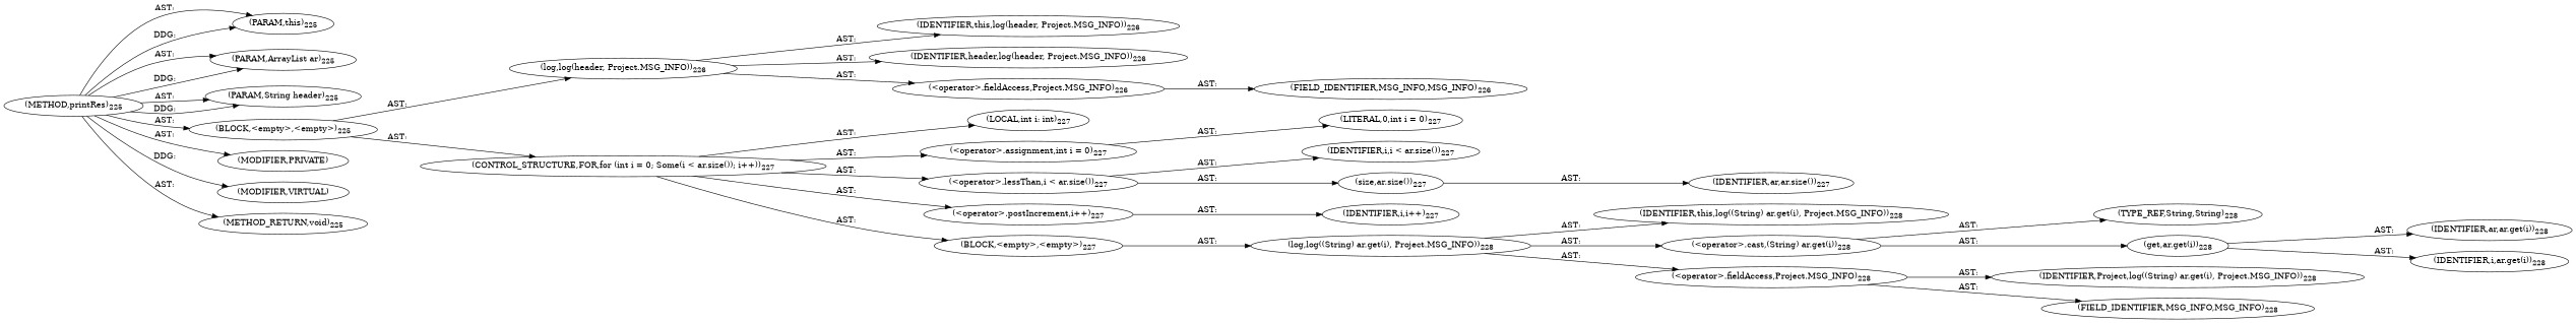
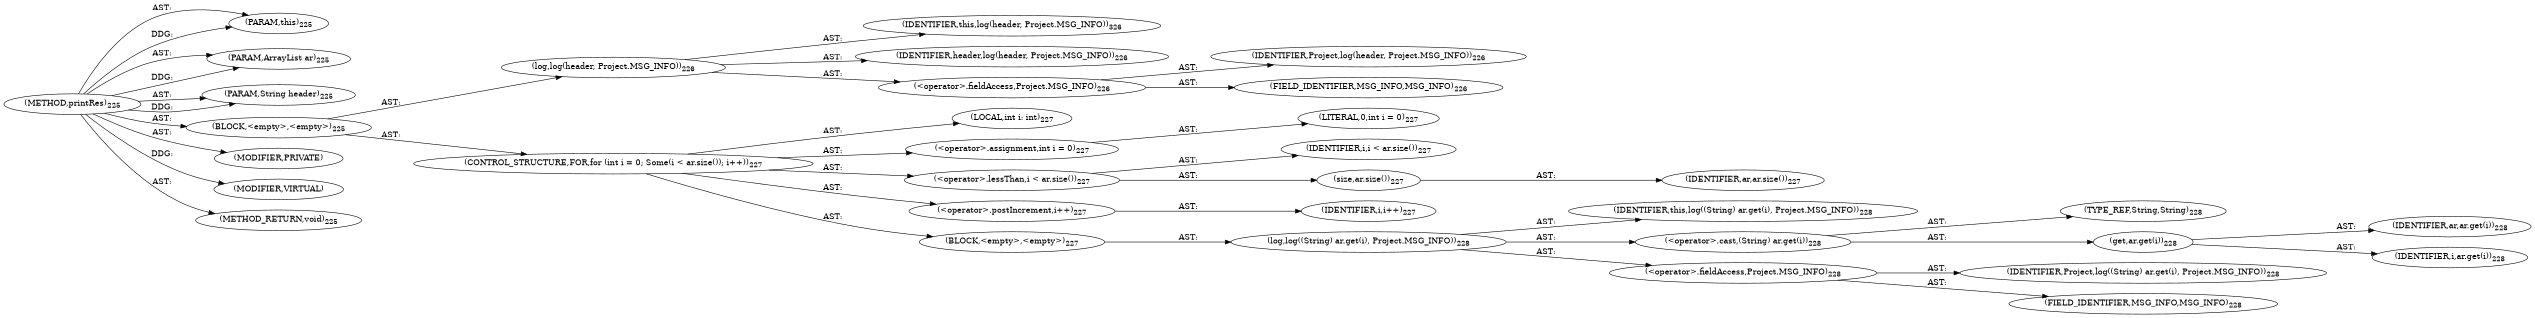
  digraph {
    rankdir=LR
    n1 [label=<(METHOD,printRes)<SUB>225</SUB>>]
    n2 [label=<(PARAM,this)<SUB>225</SUB>>]
    n3 [label=<(PARAM,ArrayList ar)<SUB>225</SUB>>]
    n4 [label=<(PARAM,String header)<SUB>225</SUB>>]
    n5 [label=<(BLOCK,&lt;empty&gt;,&lt;empty&gt;)<SUB>225</SUB>>]
    n6 [label=<(MODIFIER,PRIVATE)>]
    n7 [label=<(MODIFIER,VIRTUAL)>]
    n8 [label=<(METHOD_RETURN,void)<SUB>225</SUB>>]
    n9 [label=<(log,log(header, Project.MSG_INFO))<SUB>226</SUB>>]
    n10 [label=<(CONTROL_STRUCTURE,FOR,for (int i = 0; Some(i &lt; ar.size()); i++))<SUB>227</SUB>>]
-   n11 [label=<(IDENTIFIER,this,log(header, Project.MSG_INFO))<SUB>226</SUB>>]
+   n11 [label=<(IDENTIFIER,this,log(header, Project.MSG_INFO))<SUB>326</SUB>>]
    n12 [label=<(IDENTIFIER,header,log(header, Project.MSG_INFO))<SUB>226</SUB>>]
    n13 [label=<(&lt;operator&gt;.fieldAccess,Project.MSG_INFO)<SUB>226</SUB>>]
    n14 [label=<(LOCAL,int i: int)<SUB>227</SUB>>]
    n15 [label=<(&lt;operator&gt;.assignment,int i = 0)<SUB>227</SUB>>]
    n16 [label=<(&lt;operator&gt;.lessThan,i &lt; ar.size())<SUB>227</SUB>>]
    n17 [label=<(&lt;operator&gt;.postIncrement,i++)<SUB>227</SUB>>]
    n18 [label=<(BLOCK,&lt;empty&gt;,&lt;empty&gt;)<SUB>227</SUB>>]
+   n19 [label=<(IDENTIFIER,Project,log(header, Project.MSG_INFO))<SUB>226</SUB>>]
    n20 [label=<(FIELD_IDENTIFIER,MSG_INFO,MSG_INFO)<SUB>226</SUB>>]
    n21 [label=<(LITERAL,0,int i = 0)<SUB>227</SUB>>]
    n22 [label=<(IDENTIFIER,i,i &lt; ar.size())<SUB>227</SUB>>]
    n23 [label=<(size,ar.size())<SUB>227</SUB>>]
    n24 [label=<(IDENTIFIER,i,i++)<SUB>227</SUB>>]
    n25 [label=<(log,log((String) ar.get(i), Project.MSG_INFO))<SUB>228</SUB>>]
    n26 [label=<(IDENTIFIER,ar,ar.size())<SUB>227</SUB>>]
    n27 [label=<(IDENTIFIER,this,log((String) ar.get(i), Project.MSG_INFO))<SUB>228</SUB>>]
    n28 [label=<(&lt;operator&gt;.cast,(String) ar.get(i))<SUB>228</SUB>>]
    n29 [label=<(&lt;operator&gt;.fieldAccess,Project.MSG_INFO)<SUB>228</SUB>>]
    n30 [label=<(TYPE_REF,String,String)<SUB>228</SUB>>]
    n31 [label=<(get,ar.get(i))<SUB>228</SUB>>]
    n32 [label=<(IDENTIFIER,Project,log((String) ar.get(i), Project.MSG_INFO))<SUB>228</SUB>>]
    n33 [label=<(FIELD_IDENTIFIER,MSG_INFO,MSG_INFO)<SUB>228</SUB>>]
    n34 [label=<(IDENTIFIER,ar,ar.get(i))<SUB>228</SUB>>]
    n35 [label=<(IDENTIFIER,i,ar.get(i))<SUB>228</SUB>>]
    n1 -> n2 [label="AST: "]
    n1 -> n2 [label="DDG: "]
    n1 -> n3 [label="AST: "]
    n1 -> n3 [label="DDG: "]
    n1 -> n4 [label="AST: "]
    n1 -> n4 [label="DDG: "]
    n1 -> n5 [label="AST: "]
    n1 -> n6 [label="AST: "]
    n1 -> n7 [label="DDG: "]
    n1 -> n8 [label="AST: "]
    n5 -> n9 [label="AST: "]
    n5 -> n10 [label="AST: "]
    n9 -> n11 [label="AST: "]
    n9 -> n12 [label="AST: "]
    n9 -> n13 [label="AST: "]
    n10 -> n14 [label="AST: "]
    n10 -> n15 [label="AST: "]
    n10 -> n16 [label="AST: "]
    n10 -> n17 [label="AST: "]
    n10 -> n18 [label="AST: "]
+   n13 -> n19 [label="AST: "]
    n13 -> n20 [label="AST: "]
    n15 -> n21 [label="AST: "]
    n16 -> n22 [label="AST: "]
    n16 -> n23 [label="AST: "]
    n17 -> n24 [label="AST: "]
    n18 -> n25 [label="AST: "]
    n23 -> n26 [label="AST: "]
    n25 -> n27 [label="AST: "]
    n25 -> n28 [label="AST: "]
    n25 -> n29 [label="AST: "]
    n28 -> n30 [label="AST: "]
    n28 -> n31 [label="AST: "]
    n29 -> n32 [label="AST: "]
    n29 -> n33 [label="AST: "]
    n31 -> n34 [label="AST: "]
    n31 -> n35 [label="AST: "]
  }
